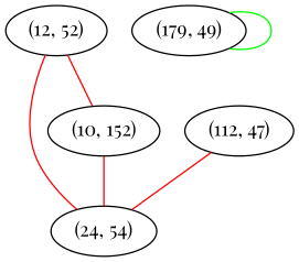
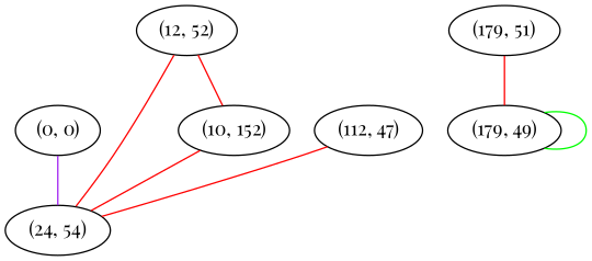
  graph {
    fontname="Playfair Display"
    node [fontname="Playfair Display"]
    edge [color=red fontname="Playfair Display" weight=1]
+   "(0, 0)"
    "(24, 54)"
+   "(179, 51)"
    "(179, 49)"
    n5 [label="(12, 52)"]
    "(10, 152)"
    n7 [label="(112, 47)"]
+   "(0, 0)" -- "(24, 54)" [color=purple weight=4]
+   "(179, 51)" -- "(179, 49)"
    "(179, 49)" -- "(179, 49)" [color=green weight=2]
    n5 -- "(24, 54)"
    n5 -- "(10, 152)"
    "(10, 152)" -- "(24, 54)"
    n7 -- "(24, 54)"
  }
